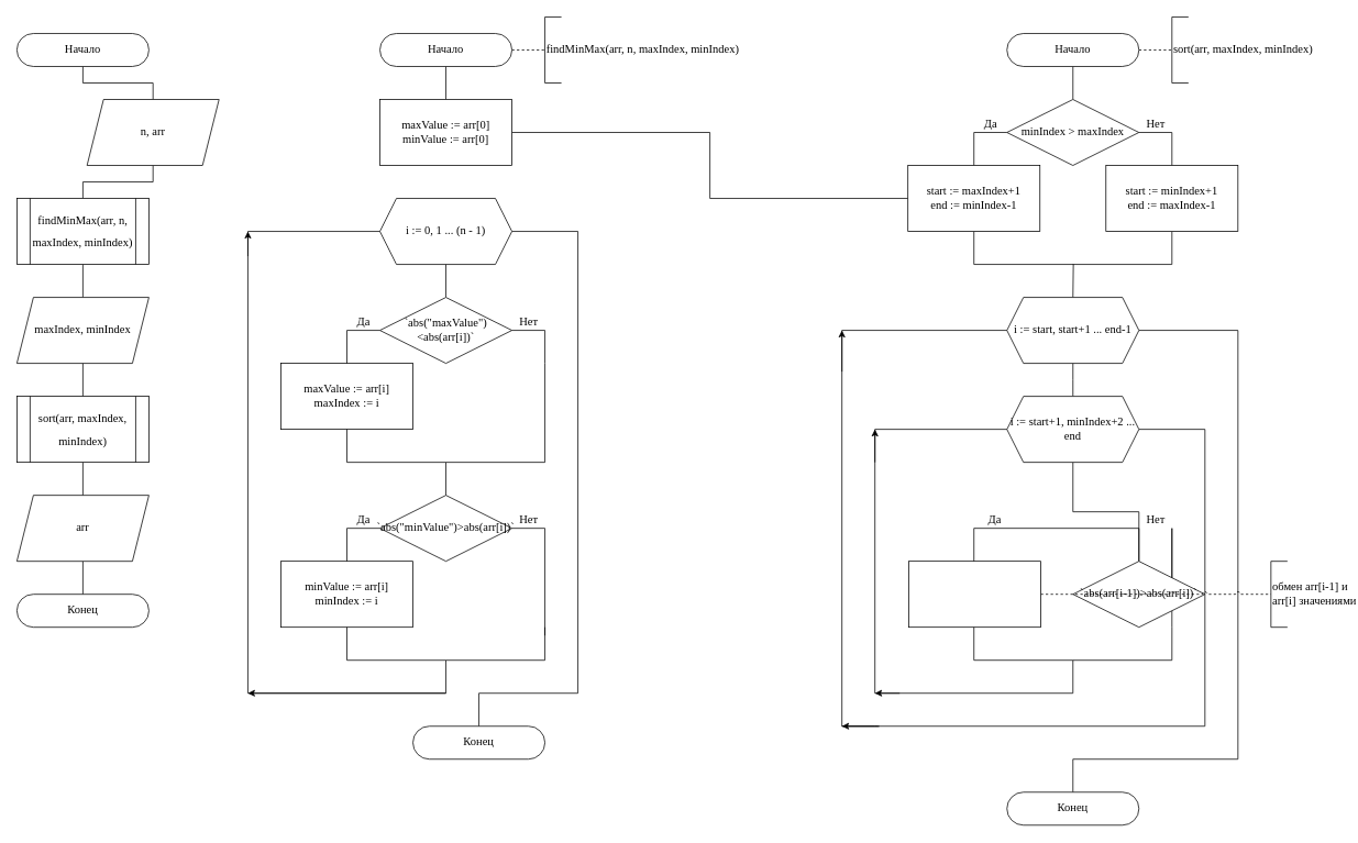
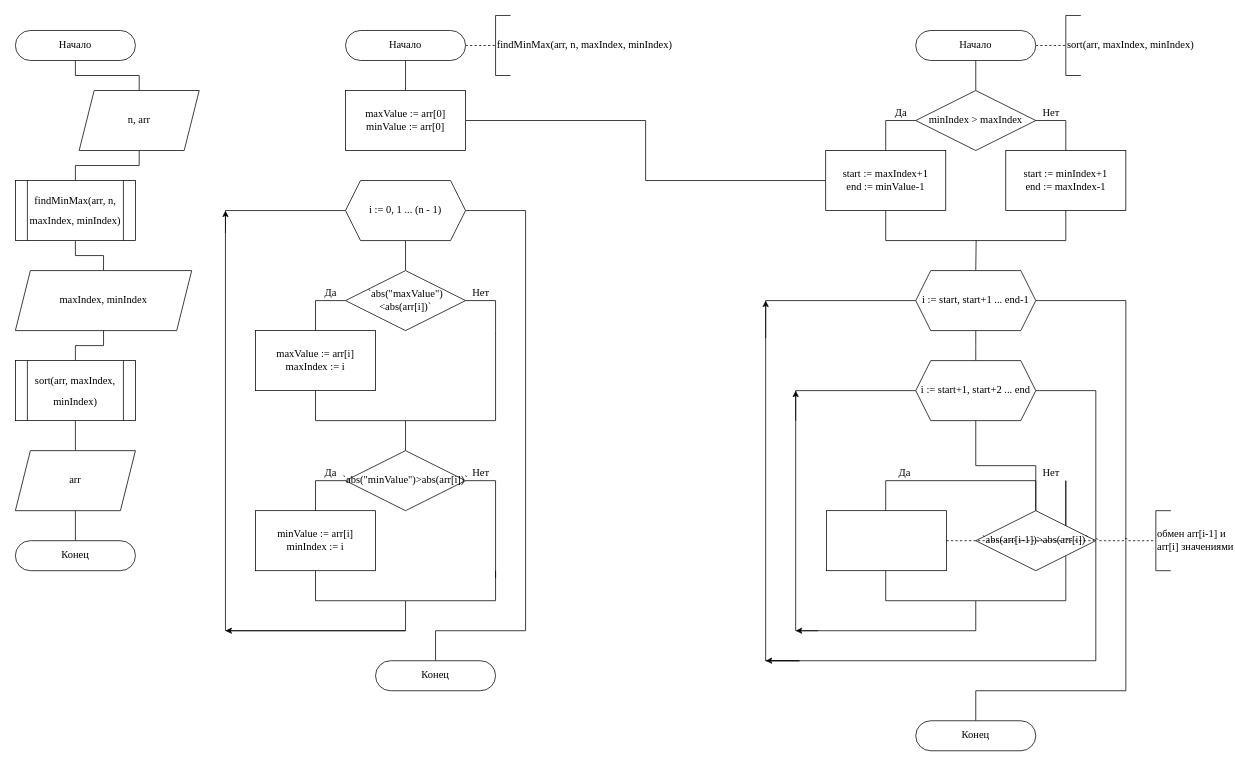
  <mxCell id="0" />
  <mxCell id="1" parent="0" />
  <mxCell id="2" style="edgeStyle=orthogonalEdgeStyle;rounded=0;orthogonalLoop=1;jettySize=auto;html=1;exitX=0.5;exitY=1;exitDx=0;exitDy=0;entryX=0.5;entryY=0;entryDx=0;entryDy=0;endArrow=none;endFill=0;fontFamily=Times New Roman;fontStyle=0;fontSize=14;" parent="1" source="3" target="5" edge="1"><mxGeometry relative="1" as="geometry" /></mxCell>
  <mxCell id="3" value="Начало" style="rounded=1;whiteSpace=wrap;html=1;arcSize=50;fontFamily=Times New Roman;fontStyle=0;fontSize=14;" parent="1" vertex="1"><mxGeometry x="20" y="40" width="160" height="40" as="geometry" /></mxCell>
  <mxCell id="4" value="" style="edgeStyle=orthogonalEdgeStyle;rounded=0;orthogonalLoop=1;jettySize=auto;html=1;endArrow=none;endFill=0;fontSize=14;fontStyle=0;fontFamily=Times New Roman;" parent="1" source="5" target="7" edge="1"><mxGeometry relative="1" as="geometry" /></mxCell>
  <mxCell id="5" value="n, arr" style="shape=parallelogram;perimeter=parallelogramPerimeter;whiteSpace=wrap;html=1;fixedSize=1;fontFamily=Times New Roman;fontStyle=0;fontSize=14;" parent="1" vertex="1"><mxGeometry x="105" y="120" width="160" height="80" as="geometry" /></mxCell>
  <mxCell id="6" value="" style="edgeStyle=orthogonalEdgeStyle;rounded=0;orthogonalLoop=1;jettySize=auto;html=1;endArrow=none;endFill=0;fontSize=14;fontStyle=0;fontFamily=Times New Roman;" parent="1" source="7" target="9" edge="1"><mxGeometry relative="1" as="geometry" /></mxCell>
  <mxCell id="7" value="&lt;p style=&quot;line-height: 27px; font-size: 14px;&quot;&gt;&lt;font style=&quot;font-size: 14px;&quot;&gt;findMinMax(arr, n, maxIndex, minIndex)&lt;/font&gt;&lt;/p&gt;" style="shape=process;whiteSpace=wrap;html=1;backgroundOutline=1;fontSize=14;fontStyle=0;fontFamily=Times New Roman;" parent="1" vertex="1"><mxGeometry x="20" y="240" width="160" height="80" as="geometry" /></mxCell>
  <mxCell id="8" value="" style="edgeStyle=orthogonalEdgeStyle;rounded=0;orthogonalLoop=1;jettySize=auto;html=1;endArrow=none;endFill=0;fontSize=14;fontStyle=0;fontFamily=Times New Roman;" parent="1" source="9" target="11" edge="1"><mxGeometry relative="1" as="geometry" /></mxCell>
- <mxCell id="9" value="maxIndex, minIndex" style="shape=parallelogram;perimeter=parallelogramPerimeter;whiteSpace=wrap;html=1;fixedSize=1;fontFamily=Times New Roman;fontStyle=0;fontSize=14;" parent="1" vertex="1"><mxGeometry x="20" y="360" width="160" height="80" as="geometry" /></mxCell>
+ <mxCell id="9" value="maxIndex, minIndex" style="shape=parallelogram;perimeter=parallelogramPerimeter;whiteSpace=wrap;html=1;fixedSize=1;fontFamily=Times New Roman;fontStyle=0;fontSize=14;" parent="1" vertex="1"><mxGeometry x="20" y="360" width="235" height="80" as="geometry" /></mxCell>
  <mxCell id="10" value="" style="edgeStyle=orthogonalEdgeStyle;rounded=0;orthogonalLoop=1;jettySize=auto;html=1;endArrow=none;endFill=0;fontSize=14;fontStyle=0;fontFamily=Times New Roman;" parent="1" source="11" target="13" edge="1"><mxGeometry relative="1" as="geometry" /></mxCell>
  <mxCell id="11" value="&lt;p style=&quot;line-height: 27px; font-size: 14px;&quot;&gt;&lt;font style=&quot;font-size: 14px;&quot;&gt;sort(arr, maxIndex, minIndex)&lt;/font&gt;&lt;/p&gt;" style="shape=process;whiteSpace=wrap;html=1;backgroundOutline=1;fontSize=14;fontStyle=0;fontFamily=Times New Roman;" parent="1" vertex="1"><mxGeometry x="20" y="480" width="160" height="80" as="geometry" /></mxCell>
  <mxCell id="12" value="" style="edgeStyle=orthogonalEdgeStyle;rounded=0;orthogonalLoop=1;jettySize=auto;html=1;fontSize=14;endArrow=none;endFill=0;fontStyle=0;fontFamily=Times New Roman;" parent="1" source="13" target="14" edge="1"><mxGeometry relative="1" as="geometry" /></mxCell>
  <mxCell id="13" value="arr" style="shape=parallelogram;perimeter=parallelogramPerimeter;whiteSpace=wrap;html=1;fixedSize=1;fontFamily=Times New Roman;fontStyle=0;fontSize=14;" parent="1" vertex="1"><mxGeometry x="20" y="600" width="160" height="80" as="geometry" /></mxCell>
  <mxCell id="14" value="Конец" style="rounded=1;whiteSpace=wrap;html=1;arcSize=50;fontFamily=Times New Roman;fontStyle=0;fontSize=14;" parent="1" vertex="1"><mxGeometry x="20" y="720" width="160" height="40" as="geometry" /></mxCell>
  <mxCell id="15" value="" style="edgeStyle=orthogonalEdgeStyle;rounded=0;orthogonalLoop=1;jettySize=auto;html=1;fontSize=14;endArrow=none;endFill=0;fontStyle=0;fontFamily=Times New Roman;" parent="1" source="17" target="20" edge="1"><mxGeometry relative="1" as="geometry" /></mxCell>
  <mxCell id="16" value="" style="edgeStyle=orthogonalEdgeStyle;rounded=0;orthogonalLoop=1;jettySize=auto;html=1;fontFamily=Times New Roman;fontSize=14;endArrow=none;endFill=0;dashed=1;" parent="1" source="17" target="18" edge="1"><mxGeometry relative="1" as="geometry" /></mxCell>
  <mxCell id="17" value="Начало" style="rounded=1;whiteSpace=wrap;html=1;arcSize=50;fontFamily=Times New Roman;fontStyle=0;fontSize=14;" parent="1" vertex="1"><mxGeometry x="460" y="40" width="160" height="40" as="geometry" /></mxCell>
  <mxCell id="18" value="&lt;span style=&quot;text-align: center;&quot;&gt;findMinMax(arr, n, maxIndex, minIndex)&lt;/span&gt;" style="strokeWidth=1;html=1;shape=mxgraph.flowchart.annotation_1;align=left;pointerEvents=1;fontSize=14;fontStyle=0;fontFamily=Times New Roman;" parent="1" vertex="1"><mxGeometry x="660" y="20" width="20" height="80" as="geometry" /></mxCell>
  <mxCell id="19" value="" style="edgeStyle=orthogonalEdgeStyle;rounded=0;orthogonalLoop=1;jettySize=auto;html=1;fontSize=14;endArrow=none;endFill=0;fontStyle=0;fontFamily=Times New Roman;" parent="1" source="20" target="43" edge="1"><mxGeometry relative="1" as="geometry" /></mxCell>
  <mxCell id="20" value="maxValue := arr[0]&lt;br&gt;minValue := arr[0]" style="rounded=0;whiteSpace=wrap;html=1;fontSize=14;fontFamily=Times New Roman;fontStyle=0" parent="1" vertex="1"><mxGeometry x="460" y="120" width="160" height="80" as="geometry" /></mxCell>
  <mxCell id="21" value="" style="edgeStyle=orthogonalEdgeStyle;rounded=0;orthogonalLoop=1;jettySize=auto;html=1;fontFamily=Times New Roman;fontSize=14;endArrow=none;endFill=0;fontStyle=0" parent="1" source="23" target="26" edge="1"><mxGeometry relative="1" as="geometry" /></mxCell>
  <mxCell id="22" style="edgeStyle=orthogonalEdgeStyle;rounded=0;orthogonalLoop=1;jettySize=auto;html=1;fontFamily=Times New Roman;fontSize=14;endArrow=none;endFill=0;entryX=0.5;entryY=0;entryDx=0;entryDy=0;" parent="1" source="23" target="34" edge="1"><mxGeometry relative="1" as="geometry"><mxPoint x="620" y="840" as="targetPoint" /><Array as="points"><mxPoint x="700" y="280" /><mxPoint x="700" y="840" /><mxPoint x="580" y="840" /><mxPoint x="580" y="880" /></Array></mxGeometry></mxCell>
  <mxCell id="23" value="i := 0, 1 ... (n - 1)" style="shape=hexagon;perimeter=hexagonPerimeter2;whiteSpace=wrap;html=1;fixedSize=1;size=20;fontFamily=Times New Roman;fontStyle=0;fontSize=14;" parent="1" vertex="1"><mxGeometry x="460" y="240" width="160" height="80" as="geometry" /></mxCell>
  <mxCell id="24" style="edgeStyle=orthogonalEdgeStyle;rounded=0;orthogonalLoop=1;jettySize=auto;html=1;fontFamily=Times New Roman;fontSize=14;endArrow=none;endFill=0;fontStyle=0" parent="1" source="26" edge="1"><mxGeometry relative="1" as="geometry"><mxPoint x="660" y="440" as="targetPoint" /><Array as="points"><mxPoint x="660" y="400" /></Array></mxGeometry></mxCell>
  <mxCell id="25" style="edgeStyle=orthogonalEdgeStyle;rounded=0;orthogonalLoop=1;jettySize=auto;html=1;fontFamily=Times New Roman;fontSize=14;endArrow=none;endFill=0;fontStyle=0" parent="1" source="26" edge="1"><mxGeometry relative="1" as="geometry"><mxPoint x="540" y="560" as="targetPoint" /><Array as="points"><mxPoint x="420" y="400" /><mxPoint x="420" y="560" /></Array></mxGeometry></mxCell>
  <mxCell id="26" value="`abs(&quot;maxValue&quot;)&amp;lt;abs(arr[i])`" style="rhombus;whiteSpace=wrap;html=1;fontSize=14;fontFamily=Times New Roman;fontStyle=0" parent="1" vertex="1"><mxGeometry x="460" y="360" width="160" height="80" as="geometry" /></mxCell>
  <mxCell id="27" style="edgeStyle=orthogonalEdgeStyle;rounded=0;orthogonalLoop=1;jettySize=auto;html=1;fontFamily=Times New Roman;fontSize=14;endArrow=none;endFill=0;fontStyle=0" parent="1" edge="1"><mxGeometry relative="1" as="geometry"><mxPoint x="540" y="600" as="targetPoint" /><mxPoint x="660" y="440" as="sourcePoint" /><Array as="points"><mxPoint x="660" y="560" /><mxPoint x="540" y="560" /></Array></mxGeometry></mxCell>
  <mxCell id="28" value="maxValue := arr[i]&lt;br&gt;maxIndex := i" style="rounded=0;whiteSpace=wrap;html=1;fontSize=14;fontFamily=Times New Roman;fontStyle=0" parent="1" vertex="1"><mxGeometry x="340" y="440" width="160" height="80" as="geometry" /></mxCell>
  <mxCell id="29" style="edgeStyle=orthogonalEdgeStyle;rounded=0;orthogonalLoop=1;jettySize=auto;html=1;fontFamily=Times New Roman;fontSize=14;endArrow=none;endFill=0;exitX=1;exitY=0.5;exitDx=0;exitDy=0;fontStyle=0" parent="1" source="31" edge="1"><mxGeometry relative="1" as="geometry"><mxPoint x="660" y="770" as="targetPoint" /><Array as="points"><mxPoint x="660" y="640" /><mxPoint x="660" y="770" /></Array></mxGeometry></mxCell>
  <mxCell id="30" style="edgeStyle=orthogonalEdgeStyle;rounded=0;orthogonalLoop=1;jettySize=auto;html=1;fontFamily=Times New Roman;fontSize=14;endArrow=none;endFill=0;fontStyle=0" parent="1" source="31" edge="1"><mxGeometry relative="1" as="geometry"><mxPoint x="460" y="280" as="targetPoint" /><Array as="points"><mxPoint x="420" y="640" /><mxPoint x="420" y="800" /><mxPoint x="540" y="800" /><mxPoint x="540" y="840" /><mxPoint x="300" y="840" /><mxPoint x="300" y="280" /></Array></mxGeometry></mxCell>
  <mxCell id="31" value="`abs(&quot;minValue&quot;)&amp;gt;abs(arr[i])`" style="rhombus;whiteSpace=wrap;html=1;fontSize=14;fontFamily=Times New Roman;fontStyle=0" parent="1" vertex="1"><mxGeometry x="460" y="600" width="160" height="80" as="geometry" /></mxCell>
  <mxCell id="32" style="edgeStyle=orthogonalEdgeStyle;rounded=0;orthogonalLoop=1;jettySize=auto;html=1;fontFamily=Times New Roman;fontSize=14;endArrow=none;endFill=0;fontStyle=0" parent="1" edge="1"><mxGeometry relative="1" as="geometry"><mxPoint x="540" y="800" as="targetPoint" /><mxPoint x="660" y="760" as="sourcePoint" /><Array as="points"><mxPoint x="660" y="760" /><mxPoint x="660" y="800" /></Array></mxGeometry></mxCell>
  <mxCell id="33" value="minValue := arr[i]&lt;br&gt;minIndex := i" style="rounded=0;whiteSpace=wrap;html=1;fontSize=14;fontFamily=Times New Roman;fontStyle=0" parent="1" vertex="1"><mxGeometry x="340" y="680" width="160" height="80" as="geometry" /></mxCell>
  <mxCell id="34" value="Конец" style="rounded=1;whiteSpace=wrap;html=1;arcSize=50;fontFamily=Times New Roman;fontStyle=0;fontSize=14;" parent="1" vertex="1"><mxGeometry x="500" y="880" width="160" height="40" as="geometry" /></mxCell>
  <mxCell id="35" value="" style="edgeStyle=orthogonalEdgeStyle;rounded=0;orthogonalLoop=1;jettySize=auto;html=1;fontFamily=Times New Roman;fontSize=14;endArrow=none;endFill=0;dashed=1;" parent="1" source="37" target="38" edge="1"><mxGeometry relative="1" as="geometry" /></mxCell>
  <mxCell id="36" value="" style="edgeStyle=orthogonalEdgeStyle;rounded=0;orthogonalLoop=1;jettySize=auto;html=1;fontFamily=Times New Roman;fontSize=14;endArrow=none;endFill=0;" parent="1" source="37" target="41" edge="1"><mxGeometry relative="1" as="geometry" /></mxCell>
  <mxCell id="37" value="Начало" style="rounded=1;whiteSpace=wrap;html=1;arcSize=50;fontFamily=Times New Roman;fontStyle=0;fontSize=14;" parent="1" vertex="1"><mxGeometry x="1220" y="40" width="160" height="40" as="geometry" /></mxCell>
  <mxCell id="38" value="&lt;span style=&quot;text-align: center&quot;&gt;sort(arr, maxIndex, minIndex)&lt;/span&gt;" style="strokeWidth=1;html=1;shape=mxgraph.flowchart.annotation_1;align=left;pointerEvents=1;fontSize=14;fontStyle=0;fontFamily=Times New Roman;" parent="1" vertex="1"><mxGeometry x="1420" y="20" width="20" height="80" as="geometry" /></mxCell>
  <mxCell id="39" style="edgeStyle=orthogonalEdgeStyle;rounded=0;orthogonalLoop=1;jettySize=auto;html=1;fontFamily=Times New Roman;fontSize=14;endArrow=none;endFill=0;" parent="1" source="41" edge="1"><mxGeometry relative="1" as="geometry"><mxPoint x="1420" y="200" as="targetPoint" /><Array as="points"><mxPoint x="1420" y="160" /></Array></mxGeometry></mxCell>
  <mxCell id="40" style="edgeStyle=orthogonalEdgeStyle;rounded=0;orthogonalLoop=1;jettySize=auto;html=1;fontFamily=Times New Roman;fontSize=14;endArrow=none;endFill=0;" parent="1" source="41" edge="1"><mxGeometry relative="1" as="geometry"><mxPoint x="1180" y="200" as="targetPoint" /><Array as="points"><mxPoint x="1180" y="160" /></Array></mxGeometry></mxCell>
  <mxCell id="41" value="minIndex &amp;gt; maxIndex" style="rhombus;whiteSpace=wrap;html=1;fontSize=14;fontFamily=Times New Roman;fontStyle=0" parent="1" vertex="1"><mxGeometry x="1220" y="120" width="160" height="80" as="geometry" /></mxCell>
  <mxCell id="42" style="edgeStyle=orthogonalEdgeStyle;rounded=0;orthogonalLoop=1;jettySize=auto;html=1;fontFamily=Times New Roman;fontSize=14;endArrow=none;endFill=0;exitX=0.5;exitY=1;exitDx=0;exitDy=0;" parent="1" source="43" edge="1"><mxGeometry relative="1" as="geometry"><mxPoint x="1300" y="360" as="targetPoint" /></mxGeometry></mxCell>
- <mxCell id="43" value="&lt;span&gt;start := maxIndex+1&lt;/span&gt;&lt;br&gt;&lt;span&gt;end := minIndex-1&lt;/span&gt;" style="rounded=0;whiteSpace=wrap;html=1;fontFamily=Times New Roman;fontSize=14;strokeWidth=1;" parent="1" vertex="1"><mxGeometry x="1100" y="200" width="160" height="80" as="geometry" /></mxCell>
+ <mxCell id="43" value="&lt;span&gt;start := maxIndex+1&lt;/span&gt;&lt;br&gt;&lt;span&gt;end := minValue-1&lt;/span&gt;" style="rounded=0;whiteSpace=wrap;html=1;fontFamily=Times New Roman;fontSize=14;strokeWidth=1;" parent="1" vertex="1"><mxGeometry x="1100" y="200" width="160" height="80" as="geometry" /></mxCell>
  <mxCell id="44" style="edgeStyle=orthogonalEdgeStyle;rounded=0;orthogonalLoop=1;jettySize=auto;html=1;fontFamily=Times New Roman;fontSize=14;endArrow=none;endFill=0;" parent="1" source="45" edge="1"><mxGeometry relative="1" as="geometry"><mxPoint x="1300" y="320" as="targetPoint" /><Array as="points"><mxPoint x="1420" y="320" /></Array></mxGeometry></mxCell>
  <mxCell id="45" value="&lt;span style=&quot;font-family: &amp;#34;times new roman&amp;#34;&quot;&gt;start := minIndex+1&lt;/span&gt;&lt;br style=&quot;font-family: &amp;#34;times new roman&amp;#34;&quot;&gt;&lt;span style=&quot;font-family: &amp;#34;times new roman&amp;#34;&quot;&gt;end := maxIndex-1&lt;/span&gt;&lt;span&gt;&lt;br&gt;&lt;/span&gt;" style="rounded=0;whiteSpace=wrap;html=1;fontFamily=Times New Roman;fontSize=14;strokeWidth=1;" parent="1" vertex="1"><mxGeometry x="1340" y="200" width="160" height="80" as="geometry" /></mxCell>
  <mxCell id="46" value="" style="edgeStyle=orthogonalEdgeStyle;rounded=0;orthogonalLoop=1;jettySize=auto;html=1;fontFamily=Times New Roman;fontSize=14;endArrow=none;endFill=0;" parent="1" source="48" edge="1"><mxGeometry relative="1" as="geometry"><mxPoint x="1300" y="480" as="targetPoint" /></mxGeometry></mxCell>
  <mxCell id="47" style="edgeStyle=orthogonalEdgeStyle;rounded=0;orthogonalLoop=1;jettySize=auto;html=1;fontFamily=Times New Roman;fontSize=14;endArrow=none;endFill=0;" parent="1" source="48" edge="1"><mxGeometry relative="1" as="geometry"><mxPoint x="1300" y="960" as="targetPoint" /><Array as="points"><mxPoint x="1500" y="400" /><mxPoint x="1500" y="920" /><mxPoint x="1300" y="920" /></Array></mxGeometry></mxCell>
  <mxCell id="48" value="i := start, start+1 ... end-1" style="shape=hexagon;perimeter=hexagonPerimeter2;whiteSpace=wrap;html=1;fixedSize=1;size=20;fontFamily=Times New Roman;fontStyle=0;fontSize=14;" parent="1" vertex="1"><mxGeometry x="1220" y="360" width="160" height="80" as="geometry" /></mxCell>
  <mxCell id="49" value="" style="edgeStyle=orthogonalEdgeStyle;rounded=0;orthogonalLoop=1;jettySize=auto;html=1;fontFamily=Times New Roman;fontSize=14;endArrow=none;endFill=0;" parent="1" source="51" target="54" edge="1"><mxGeometry relative="1" as="geometry" /></mxCell>
  <mxCell id="50" style="edgeStyle=orthogonalEdgeStyle;rounded=0;orthogonalLoop=1;jettySize=auto;html=1;fontFamily=Times New Roman;fontSize=14;endArrow=none;endFill=0;entryX=0;entryY=0.5;entryDx=0;entryDy=0;" parent="1" source="51" target="48" edge="1"><mxGeometry relative="1" as="geometry"><mxPoint x="1100" y="400" as="targetPoint" /><Array as="points"><mxPoint x="1460" y="520" /><mxPoint x="1460" y="880" /><mxPoint x="1020" y="880" /><mxPoint x="1020" y="400" /></Array></mxGeometry></mxCell>
- <mxCell id="51" value="i := start+1, minIndex+2 ... end" style="shape=hexagon;perimeter=hexagonPerimeter2;whiteSpace=wrap;html=1;fixedSize=1;size=20;fontFamily=Times New Roman;fontStyle=0;fontSize=14;" parent="1" vertex="1"><mxGeometry x="1220" y="480" width="160" height="80" as="geometry" /></mxCell>
+ <mxCell id="51" value="i := start+1, start+2 ... end" style="shape=hexagon;perimeter=hexagonPerimeter2;whiteSpace=wrap;html=1;fixedSize=1;size=20;fontFamily=Times New Roman;fontStyle=0;fontSize=14;" parent="1" vertex="1"><mxGeometry x="1220" y="480" width="160" height="80" as="geometry" /></mxCell>
  <mxCell id="52" style="edgeStyle=orthogonalEdgeStyle;rounded=0;orthogonalLoop=1;jettySize=auto;html=1;fontFamily=Times New Roman;fontSize=14;endArrow=none;endFill=0;" parent="1" source="54" edge="1"><mxGeometry relative="1" as="geometry"><mxPoint x="1420" y="760" as="targetPoint" /><Array as="points"><mxPoint x="1420" y="640" /></Array></mxGeometry></mxCell>
  <mxCell id="53" style="edgeStyle=orthogonalEdgeStyle;rounded=0;orthogonalLoop=1;jettySize=auto;html=1;fontFamily=Times New Roman;fontSize=14;endArrow=none;endFill=0;entryX=0;entryY=0.5;entryDx=0;entryDy=0;" parent="1" source="54" target="51" edge="1"><mxGeometry relative="1" as="geometry"><mxPoint x="1140" y="820" as="targetPoint" /><Array as="points"><mxPoint x="1180" y="640" /><mxPoint x="1180" y="800" /><mxPoint x="1300" y="800" /><mxPoint x="1300" y="840" /><mxPoint x="1060" y="840" /><mxPoint x="1060" y="520" /></Array></mxGeometry></mxCell>
  <mxCell id="54" value="`abs(arr[i-1])&amp;gt;abs(arr[i])`" style="rhombus;whiteSpace=wrap;html=1;fontFamily=Times New Roman;fontSize=14;fontStyle=0;" parent="1" vertex="1"><mxGeometry x="1300" y="680" width="160" height="80" as="geometry" /></mxCell>
  <mxCell id="55" style="edgeStyle=orthogonalEdgeStyle;rounded=0;orthogonalLoop=1;jettySize=auto;html=1;fontFamily=Times New Roman;fontSize=14;endArrow=none;endFill=0;" parent="1" edge="1"><mxGeometry relative="1" as="geometry"><mxPoint x="1300" y="800" as="targetPoint" /><mxPoint x="1420.034" y="760" as="sourcePoint" /><Array as="points"><mxPoint x="1420" y="800" /></Array></mxGeometry></mxCell>
  <mxCell id="56" value="Конец" style="rounded=1;whiteSpace=wrap;html=1;arcSize=50;fontFamily=Times New Roman;fontStyle=0;fontSize=14;" parent="1" vertex="1"><mxGeometry x="1220" y="960" width="160" height="40" as="geometry" /></mxCell>
  <mxCell id="57" style="edgeStyle=orthogonalEdgeStyle;rounded=0;orthogonalLoop=1;jettySize=auto;html=1;fontFamily=Times New Roman;fontSize=14;endArrow=none;endFill=0;dashed=1;jumpStyle=arc;jumpSize=6;" parent="1" source="58" edge="1"><mxGeometry relative="1" as="geometry"><mxPoint x="1540" y="720" as="targetPoint" /></mxGeometry></mxCell>
  <mxCell id="58" value="" style="rounded=0;whiteSpace=wrap;html=1;fontFamily=Times New Roman;fontSize=14;strokeWidth=1;" parent="1" vertex="1"><mxGeometry x="1101" y="680" width="160" height="80" as="geometry" /></mxCell>
  <mxCell id="59" value="Нет" style="text;html=1;align=center;verticalAlign=middle;resizable=0;points=[];autosize=1;strokeColor=none;fillColor=none;fontSize=14;fontFamily=Times New Roman;" parent="1" vertex="1"><mxGeometry x="1380" y="620" width="40" height="20" as="geometry" /></mxCell>
  <mxCell id="60" value="Нет" style="text;html=1;align=center;verticalAlign=middle;resizable=0;points=[];autosize=1;strokeColor=none;fillColor=none;fontSize=14;fontFamily=Times New Roman;" parent="1" vertex="1"><mxGeometry x="1380" y="140" width="40" height="20" as="geometry" /></mxCell>
  <mxCell id="61" value="Нет" style="text;html=1;align=center;verticalAlign=middle;resizable=0;points=[];autosize=1;strokeColor=none;fillColor=none;fontSize=14;fontFamily=Times New Roman;" parent="1" vertex="1"><mxGeometry x="620" y="380" width="40" height="20" as="geometry" /></mxCell>
  <mxCell id="62" value="Нет" style="text;html=1;align=center;verticalAlign=middle;resizable=0;points=[];autosize=1;strokeColor=none;fillColor=none;fontSize=14;fontFamily=Times New Roman;" parent="1" vertex="1"><mxGeometry x="620" y="620" width="40" height="20" as="geometry" /></mxCell>
  <mxCell id="63" value="Да" style="text;html=1;align=center;verticalAlign=middle;resizable=0;points=[];autosize=1;strokeColor=none;fillColor=none;fontSize=14;fontFamily=Times New Roman;" parent="1" vertex="1"><mxGeometry x="425" y="620" width="30" height="20" as="geometry" /></mxCell>
  <mxCell id="64" value="Да" style="text;html=1;align=center;verticalAlign=middle;resizable=0;points=[];autosize=1;strokeColor=none;fillColor=none;fontSize=14;fontFamily=Times New Roman;" parent="1" vertex="1"><mxGeometry x="425" y="380" width="30" height="20" as="geometry" /></mxCell>
  <mxCell id="65" value="Да" style="text;html=1;align=center;verticalAlign=middle;resizable=0;points=[];autosize=1;strokeColor=none;fillColor=none;fontSize=14;fontFamily=Times New Roman;" parent="1" vertex="1"><mxGeometry x="1190" y="620" width="30" height="20" as="geometry" /></mxCell>
  <mxCell id="66" value="Да" style="text;html=1;align=center;verticalAlign=middle;resizable=0;points=[];autosize=1;strokeColor=none;fillColor=none;fontSize=14;fontFamily=Times New Roman;" parent="1" vertex="1"><mxGeometry x="1185" y="140" width="30" height="20" as="geometry" /></mxCell>
  <mxCell id="67" value="&lt;span style=&quot;font-family: &amp;#34;times new roman&amp;#34; ; text-align: center&quot;&gt;обмен arr[i-1] и&lt;br&gt;arr[i] значениями&lt;/span&gt;" style="strokeWidth=1;html=1;shape=mxgraph.flowchart.annotation_1;align=left;pointerEvents=1;fontSize=14;fontStyle=0;fontFamily=Times New Roman;" parent="1" vertex="1"><mxGeometry x="1540" y="680" width="20" height="80" as="geometry" /></mxCell>
  <mxCell id="68" value="" style="endArrow=classic;html=1;" edge="1" parent="1"><mxGeometry width="50" height="50" relative="1" as="geometry"><mxPoint x="540" y="840" as="sourcePoint" /><mxPoint x="300" y="840" as="targetPoint" /></mxGeometry></mxCell>
  <mxCell id="69" value="" style="endArrow=classic;html=1;" edge="1" parent="1"><mxGeometry width="50" height="50" relative="1" as="geometry"><mxPoint x="300" y="310" as="sourcePoint" /><mxPoint x="300" y="280" as="targetPoint" /></mxGeometry></mxCell>
  <mxCell id="70" value="" style="endArrow=classic;html=1;" edge="1" parent="1"><mxGeometry width="50" height="50" relative="1" as="geometry"><mxPoint x="1090" y="840" as="sourcePoint" /><mxPoint x="1060" y="840" as="targetPoint" /></mxGeometry></mxCell>
  <mxCell id="71" value="" style="endArrow=classic;html=1;" edge="1" parent="1"><mxGeometry width="50" height="50" relative="1" as="geometry"><mxPoint x="1020" y="450" as="sourcePoint" /><mxPoint x="1020" y="400" as="targetPoint" /></mxGeometry></mxCell>
  <mxCell id="72" value="" style="endArrow=classic;html=1;" edge="1" parent="1"><mxGeometry width="50" height="50" relative="1" as="geometry"><mxPoint x="1060" y="560" as="sourcePoint" /><mxPoint x="1060" y="520" as="targetPoint" /></mxGeometry></mxCell>
  <mxCell id="73" value="" style="endArrow=classic;html=1;" edge="1" parent="1"><mxGeometry width="50" height="50" relative="1" as="geometry"><mxPoint x="1020" y="880" as="sourcePoint" /><mxPoint x="1020" y="880" as="targetPoint" /><Array as="points"><mxPoint x="1070" y="880" /></Array></mxGeometry></mxCell>
